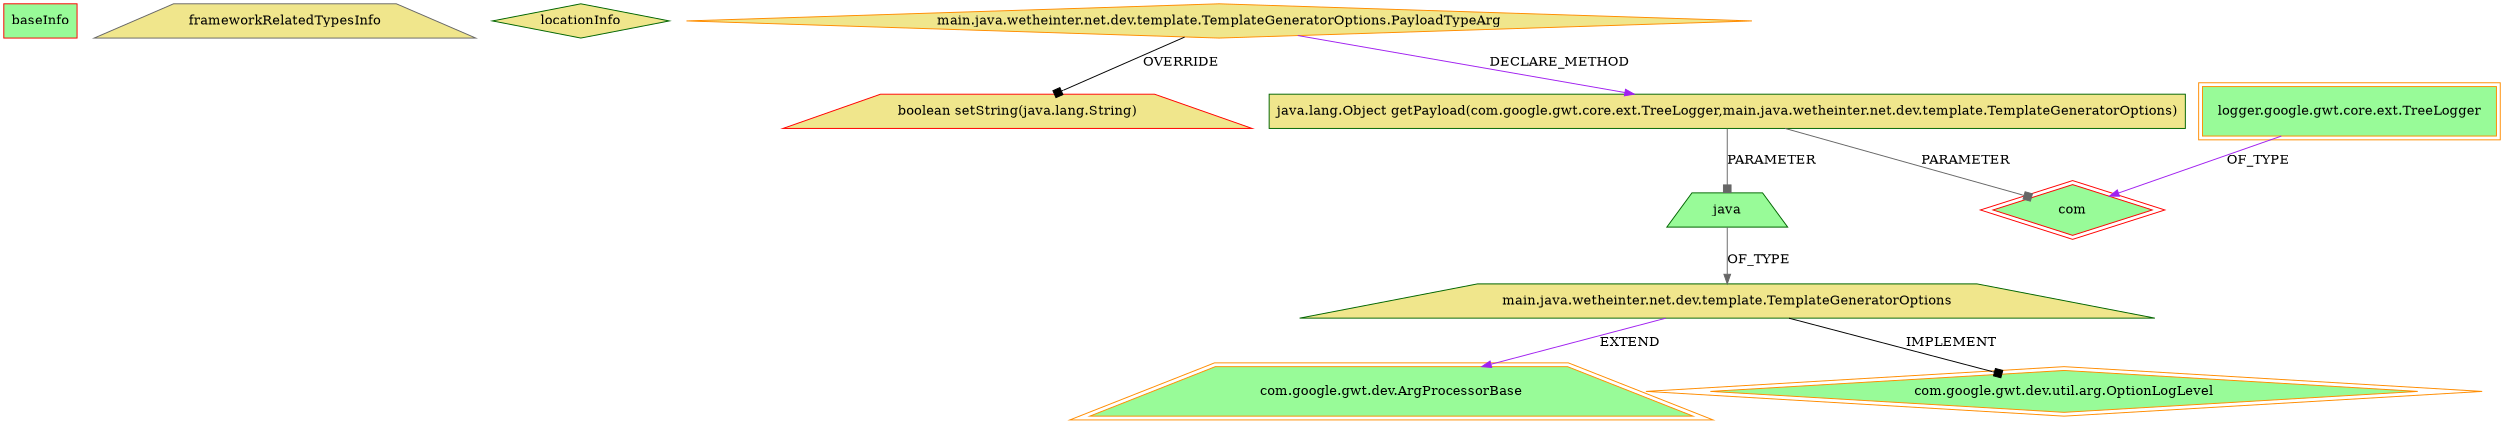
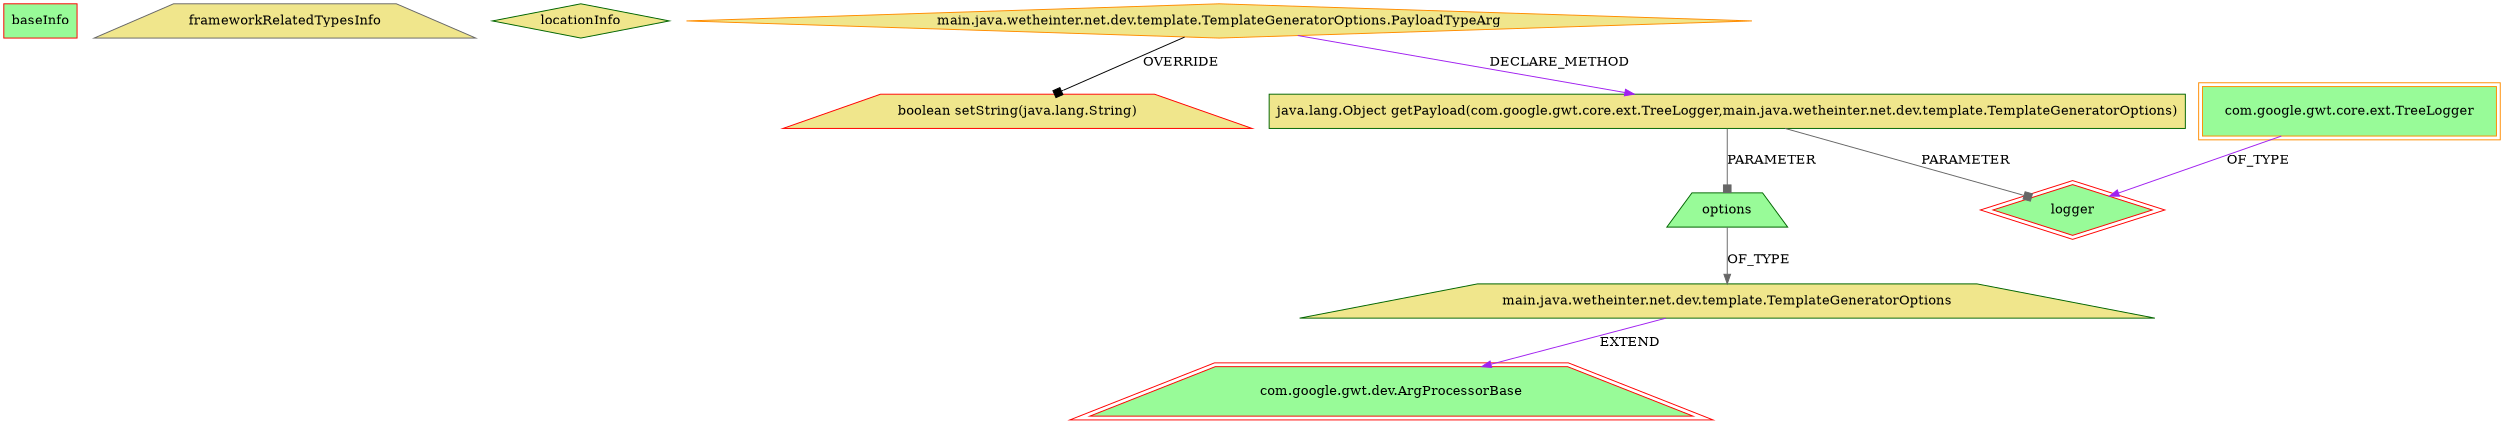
  digraph {
    node [color=darkgreen fillcolor=palegreen shape=trapezium style=filled isFrameworkType=false]
    edge [arrowhead=box color=purple]
    baseInfo [category=extension_graph color=red graphId=477 isAnonymous=false possibleRelation=true shape=box isFrameworkType=""]
    frameworkRelatedTypesInfo [0="com.google.gwt.util.tools.ArgHandlerString" color=gray40 fillcolor=khaki isFrameworkType=""]
    locationInfo [contextSignature=PayloadTypeArg filePath="/WeTheInternet-xapi-template/xapi-template-master/src/main/java/wetheinter/net/dev/template/TemplateGeneratorOptions.java" fillcolor=khaki graphId=477 projectName="WeTheInternet-xapi-template" shape=diamond isFrameworkType=""]
    n4 [color=darkorange fillcolor=khaki label="main.java.wetheinter.net.dev.template.TemplateGeneratorOptions.PayloadTypeArg" shape=diamond vertexType=ROOT_CLIENT_CLASS_DECLARATION]
    n5 [color=red fillcolor=khaki label="boolean setString(java.lang.String)" vertexType=OVERRIDING_METHOD_DECLARATION]
    n6 [fillcolor=khaki label="java.lang.Object getPayload(com.google.gwt.core.ext.TreeLogger,main.java.wetheinter.net.dev.template.TemplateGeneratorOptions)" shape=box vertexType=CLIENT_METHOD_DECLARATION]
-   n7 [color=red isFrameworkType=true label=com peripheries=2 shape=diamond vertexType=PARAMETER_DECLARATION]
-   n8 [label=java vertexType=PARAMETER_DECLARATION]
+   n7 [color=red isFrameworkType=true label=logger peripheries=2 shape=diamond vertexType=PARAMETER_DECLARATION]
+   n8 [label=options vertexType=PARAMETER_DECLARATION]
    n9 [fillcolor=khaki label="main.java.wetheinter.net.dev.template.TemplateGeneratorOptions" vertexType=REFERENCE_CLIENT_CLASS_DECLARATION]
-   n10 [color=darkorange isFrameworkType=true label="logger.google.gwt.core.ext.TreeLogger" peripheries=2 shape=box vertexType=FRAMEWORK_CLASS_TYPE]
-   n11 [color=darkorange isFrameworkType=true label="com.google.gwt.dev.ArgProcessorBase" peripheries=2 vertexType=FRAMEWORK_CLASS_TYPE]
-   n12 [color=darkorange isFrameworkType=true label="com.google.gwt.dev.util.arg.OptionLogLevel" peripheries=2 shape=diamond vertexType=FRAMEWORK_INTERFACE_TYPE]
+   n10 [color=darkorange isFrameworkType=true label="com.google.gwt.core.ext.TreeLogger" peripheries=2 shape=box vertexType=FRAMEWORK_CLASS_TYPE]
+   n11 [color=red isFrameworkType=true label="com.google.gwt.dev.ArgProcessorBase" peripheries=2 vertexType=FRAMEWORK_CLASS_TYPE]
    n4 -> n5 [color=black label=OVERRIDE]
    n4 -> n6 [arrowhead=normal label=DECLARE_METHOD]
    n6 -> n7 [color=gray40 label=PARAMETER]
    n6 -> n8 [color=gray40 label=PARAMETER]
    n8 -> n9 [arrowhead=normal color=gray40 label=OF_TYPE]
    n9 -> n11 [arrowhead=normal label=EXTEND]
-   n9 -> n12 [color=black label=IMPLEMENT]
    n10 -> n7 [arrowhead=normal label=OF_TYPE]
  }
